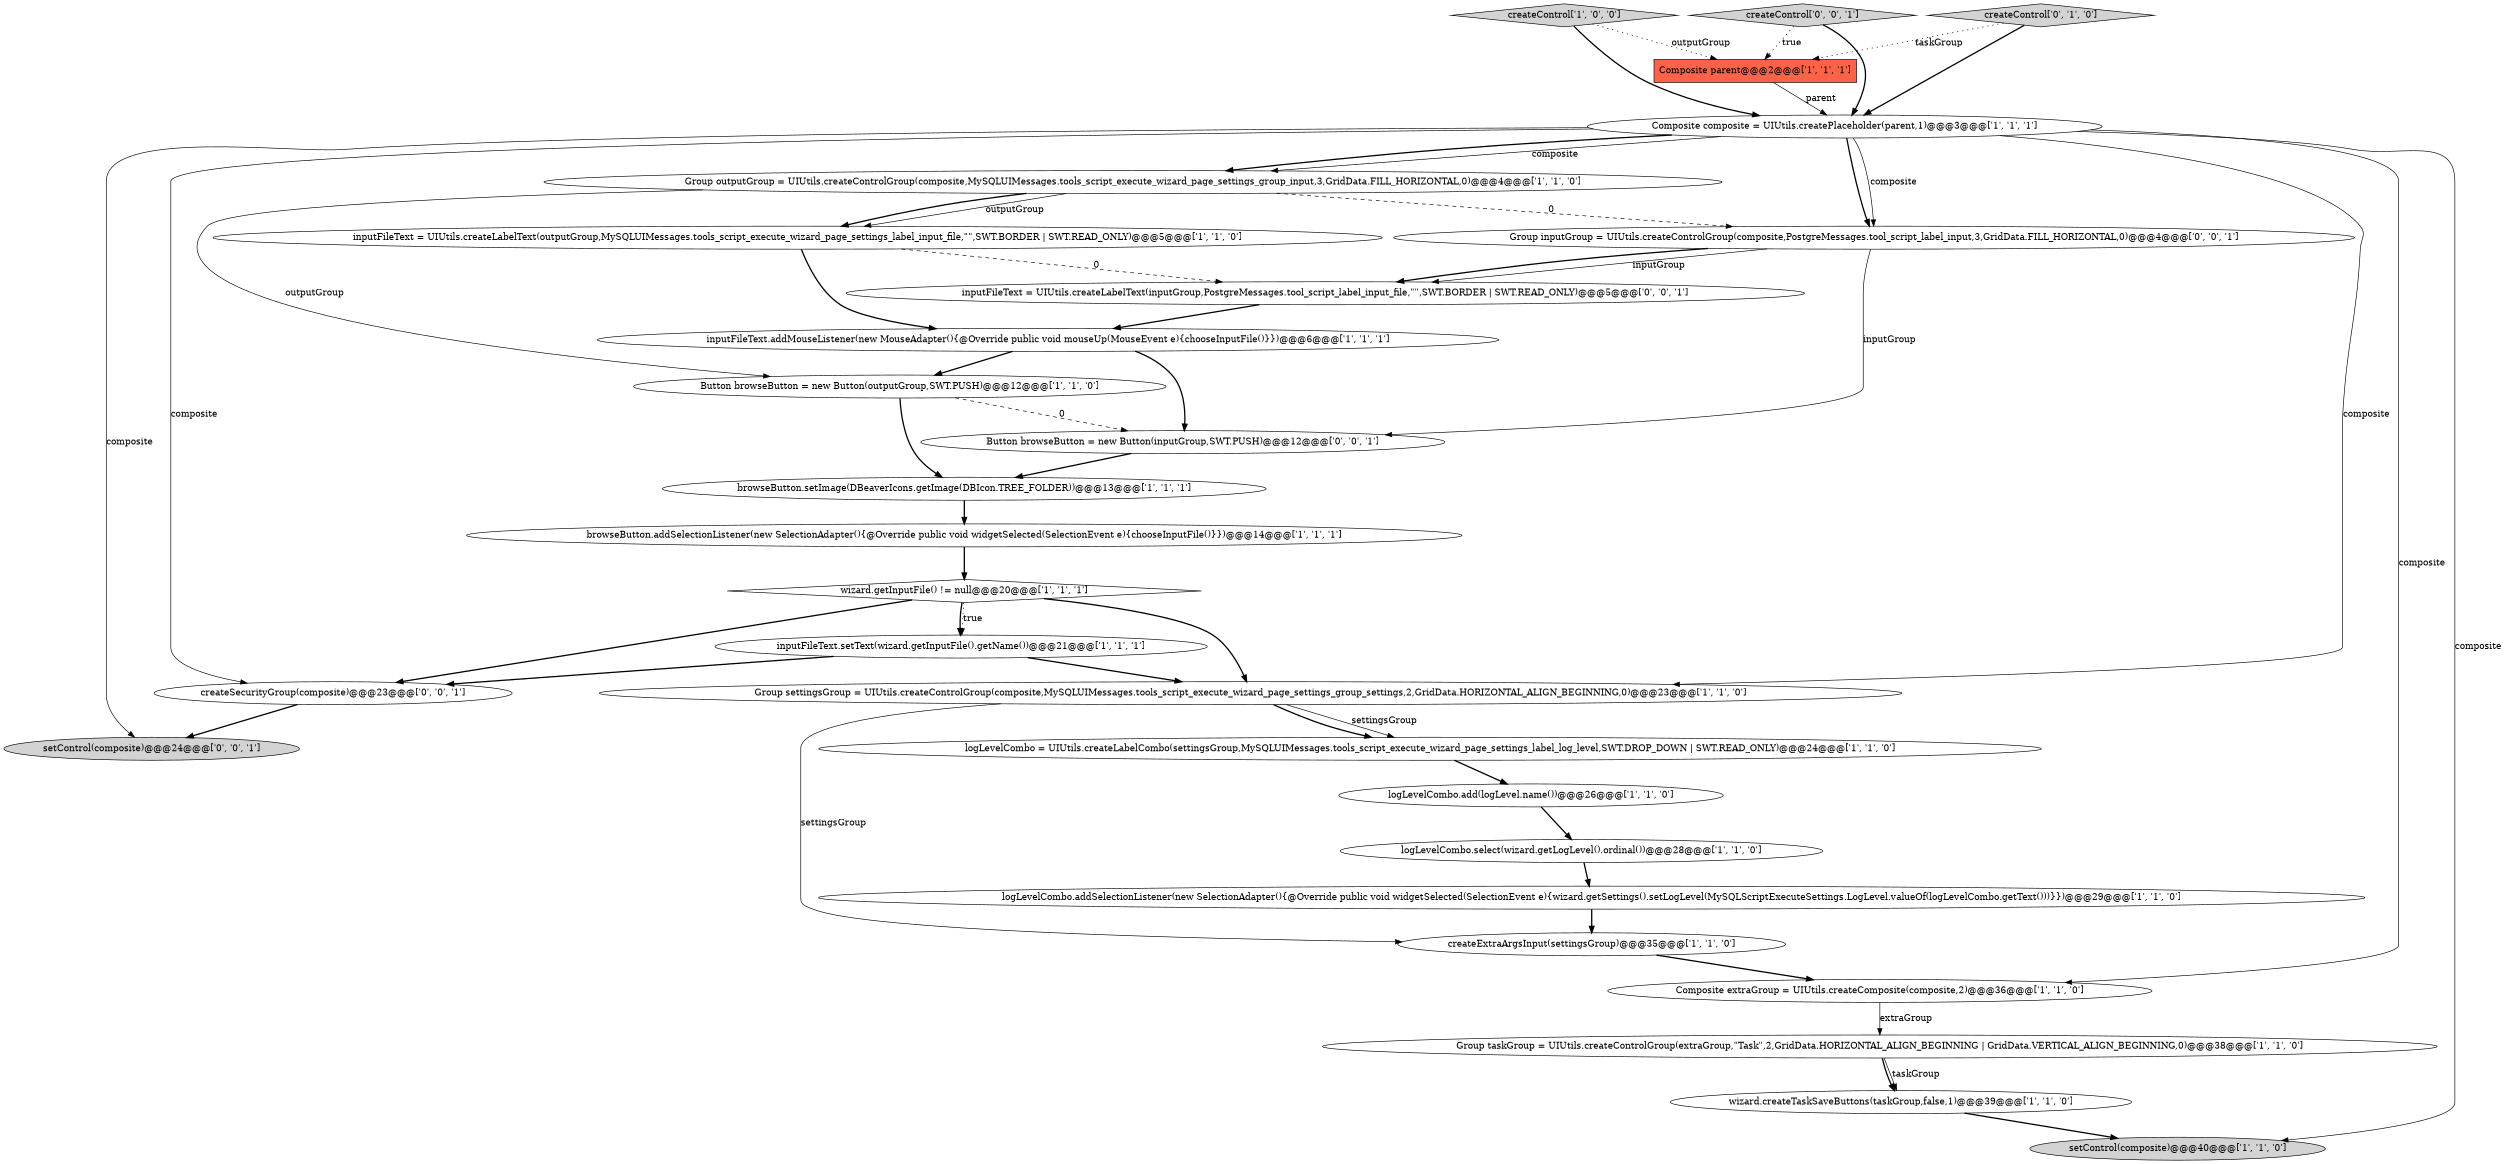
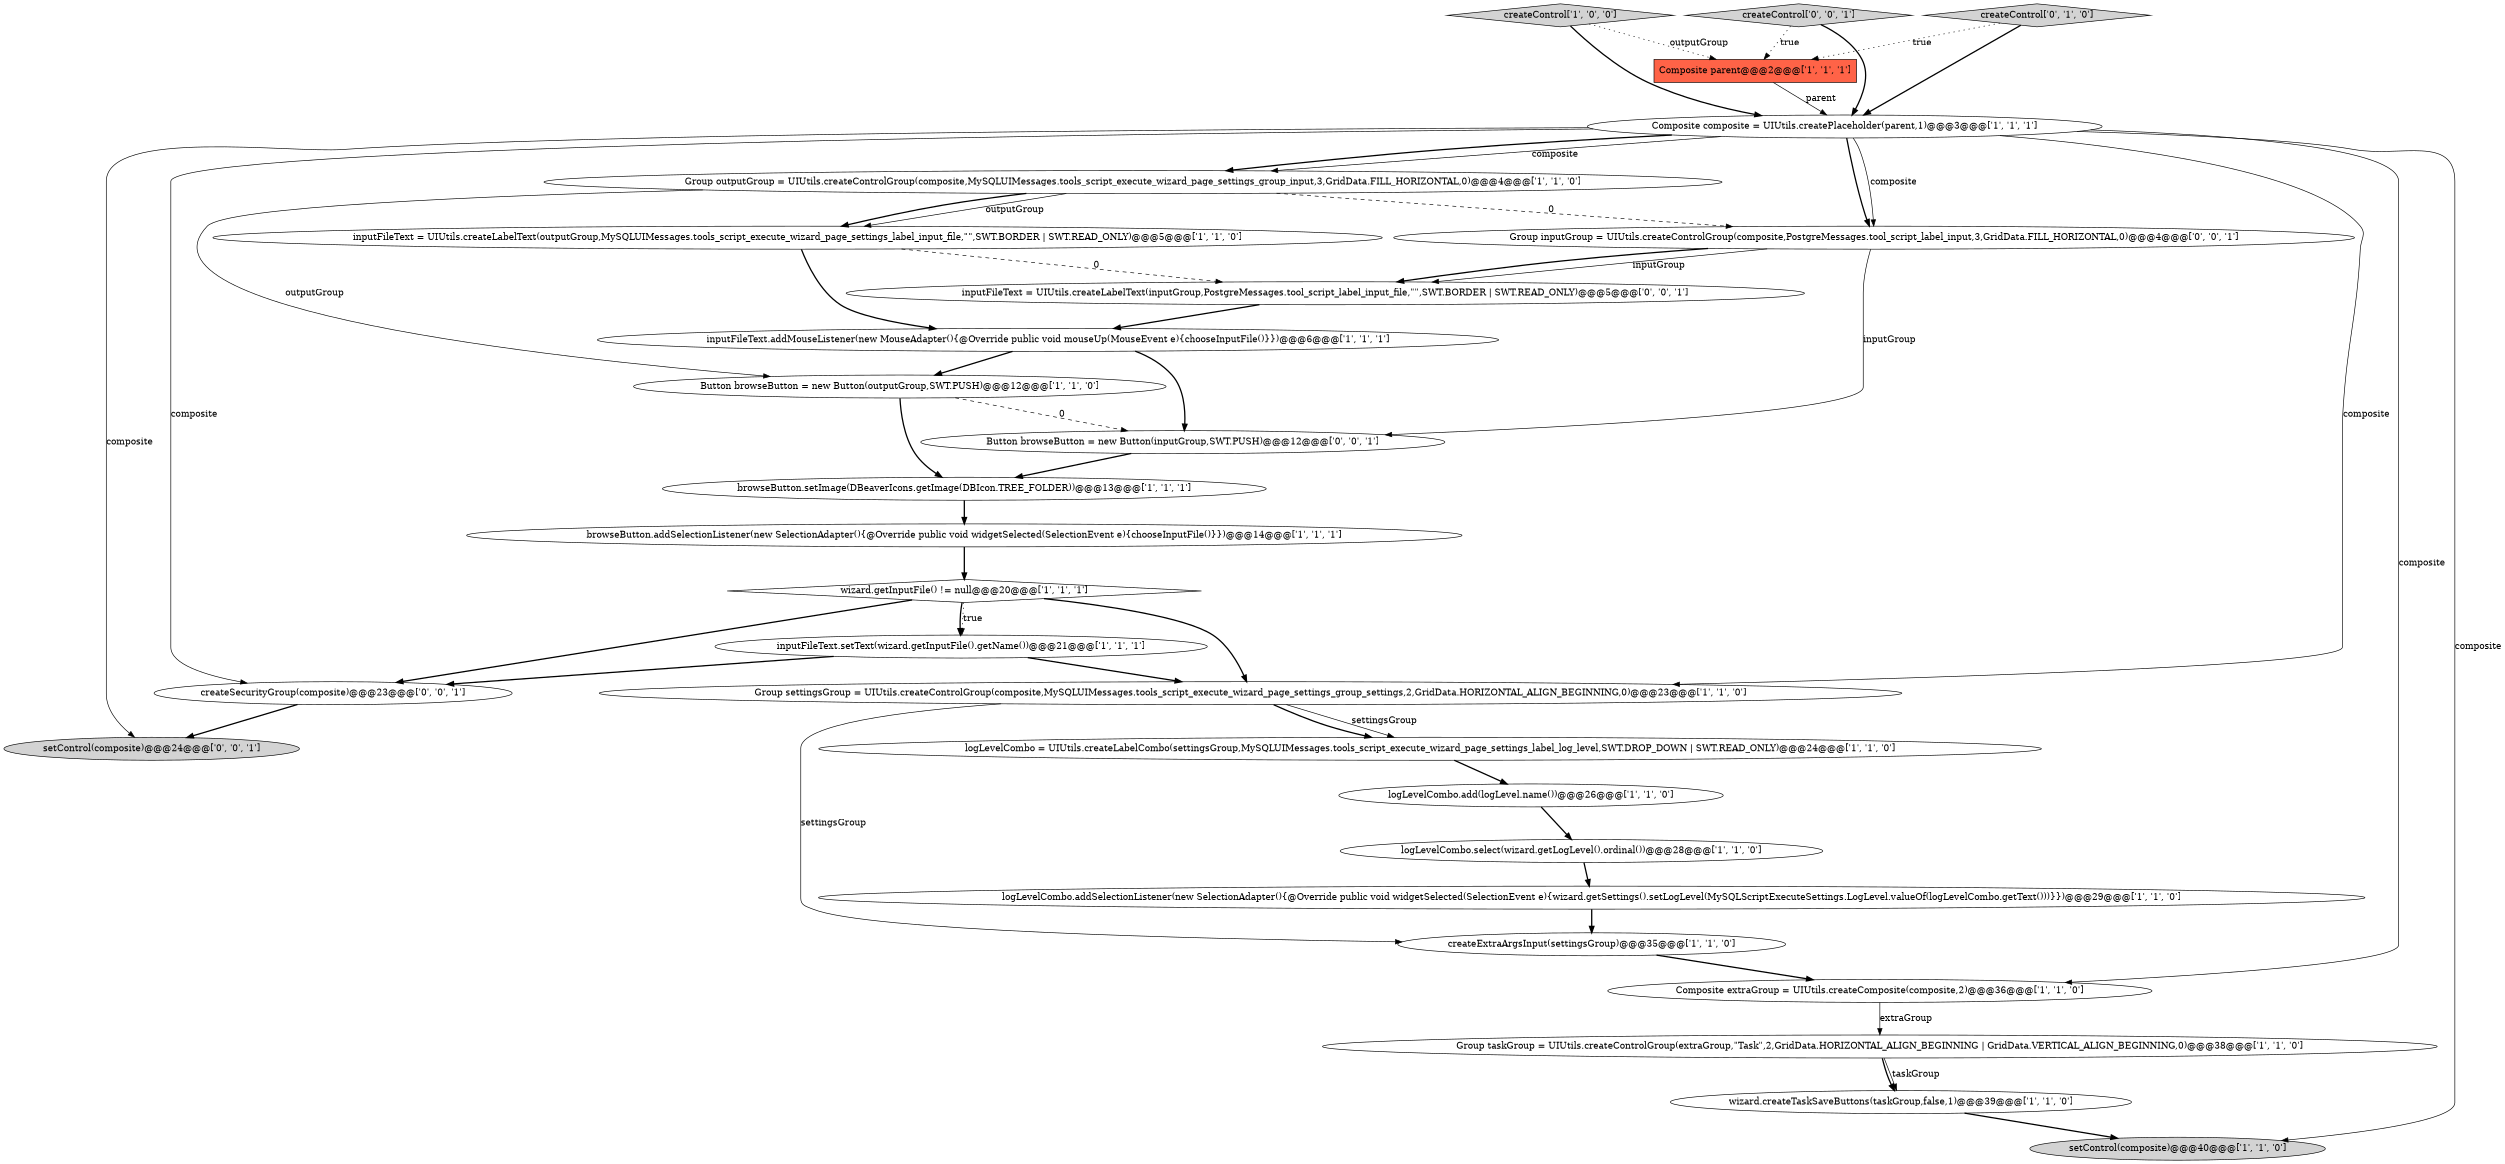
  digraph {
    node [fillcolor=white shape=ellipse style=filled]
    edge [style=bold]
    n1 [label="Composite composite = UIUtils.createPlaceholder(parent,1)@@@3@@@['1', '1', '1']"]
    n2 [label="Composite extraGroup = UIUtils.createComposite(composite,2)@@@36@@@['1', '1', '0']"]
    n3 [label="Group settingsGroup = UIUtils.createControlGroup(composite,MySQLUIMessages.tools_script_execute_wizard_page_settings_group_settings,2,GridData.HORIZONTAL_ALIGN_BEGINNING,0)@@@23@@@['1', '1', '0']"]
    n4 [fillcolor=lightgray label="setControl(composite)@@@24@@@['0', '0', '1']"]
    n5 [label="Group inputGroup = UIUtils.createControlGroup(composite,PostgreMessages.tool_script_label_input,3,GridData.FILL_HORIZONTAL,0)@@@4@@@['0', '0', '1']"]
    n6 [label="Group outputGroup = UIUtils.createControlGroup(composite,MySQLUIMessages.tools_script_execute_wizard_page_settings_group_input,3,GridData.FILL_HORIZONTAL,0)@@@4@@@['1', '1', '0']"]
    n7 [fillcolor=lightgray label="setControl(composite)@@@40@@@['1', '1', '0']"]
    n8 [label="createSecurityGroup(composite)@@@23@@@['0', '0', '1']"]
    n9 [label="Group taskGroup = UIUtils.createControlGroup(extraGroup,\"Task\",2,GridData.HORIZONTAL_ALIGN_BEGINNING | GridData.VERTICAL_ALIGN_BEGINNING,0)@@@38@@@['1', '1', '0']"]
    n10 [label="logLevelCombo = UIUtils.createLabelCombo(settingsGroup,MySQLUIMessages.tools_script_execute_wizard_page_settings_label_log_level,SWT.DROP_DOWN | SWT.READ_ONLY)@@@24@@@['1', '1', '0']"]
    n11 [label="createExtraArgsInput(settingsGroup)@@@35@@@['1', '1', '0']"]
    n12 [label="Button browseButton = new Button(inputGroup,SWT.PUSH)@@@12@@@['0', '0', '1']"]
    n13 [label="inputFileText = UIUtils.createLabelText(inputGroup,PostgreMessages.tool_script_label_input_file,\"\",SWT.BORDER | SWT.READ_ONLY)@@@5@@@['0', '0', '1']"]
    n14 [label="Button browseButton = new Button(outputGroup,SWT.PUSH)@@@12@@@['1', '1', '0']"]
    n15 [label="inputFileText = UIUtils.createLabelText(outputGroup,MySQLUIMessages.tools_script_execute_wizard_page_settings_label_input_file,\"\",SWT.BORDER | SWT.READ_ONLY)@@@5@@@['1', '1', '0']"]
    n16 [fillcolor=lightgray label="createControl['1', '0', '0']" shape=diamond]
    n17 [fillcolor=tomato label="Composite parent@@@2@@@['1', '1', '1']" shape=box]
    n18 [label="wizard.createTaskSaveButtons(taskGroup,false,1)@@@39@@@['1', '1', '0']"]
    n19 [label="logLevelCombo.add(logLevel.name())@@@26@@@['1', '1', '0']"]
    n20 [label="inputFileText.addMouseListener(new MouseAdapter(){@Override public void mouseUp(MouseEvent e){chooseInputFile()}})@@@6@@@['1', '1', '1']"]
    n21 [label="browseButton.setImage(DBeaverIcons.getImage(DBIcon.TREE_FOLDER))@@@13@@@['1', '1', '1']"]
    n22 [label="logLevelCombo.select(wizard.getLogLevel().ordinal())@@@28@@@['1', '1', '0']"]
    n23 [label="browseButton.addSelectionListener(new SelectionAdapter(){@Override public void widgetSelected(SelectionEvent e){chooseInputFile()}})@@@14@@@['1', '1', '1']"]
    n24 [label="wizard.getInputFile() != null@@@20@@@['1', '1', '1']" shape=diamond]
    n25 [label="inputFileText.setText(wizard.getInputFile().getName())@@@21@@@['1', '1', '1']"]
    n26 [label="logLevelCombo.addSelectionListener(new SelectionAdapter(){@Override public void widgetSelected(SelectionEvent e){wizard.getSettings().setLogLevel(MySQLScriptExecuteSettings.LogLevel.valueOf(logLevelCombo.getText()))}})@@@29@@@['1', '1', '0']"]
    n27 [fillcolor=lightgray label="createControl['0', '1', '0']" shape=diamond]
    n28 [fillcolor=lightgray label="createControl['0', '0', '1']" shape=diamond]
    n1 -> n2 [label=composite style=solid]
    n1 -> n3 [label=composite style=solid]
    n1 -> n4 [label=composite style=solid]
    n1 -> n5
    n1 -> n5 [label=composite style=solid]
    n1 -> n6 [label=composite style=solid]
    n1 -> n6
    n1 -> n7 [label=composite style=solid]
    n1 -> n8 [label=composite style=solid]
    n2 -> n9 [label=extraGroup style=solid]
    n3 -> n10 [label=settingsGroup style=solid]
    n3 -> n10
    n3 -> n11 [label=settingsGroup style=solid]
    n5 -> n12 [label=inputGroup style=solid]
    n5 -> n13 [label=inputGroup style=solid]
    n5 -> n13
    n6 -> n5 [label=0 style=dashed]
    n6 -> n14 [label=outputGroup style=solid]
    n6 -> n15 [label=outputGroup style=solid]
    n6 -> n15
    n8 -> n4
    n9 -> n18
    n9 -> n18 [label=taskGroup style=solid]
    n10 -> n19
    n11 -> n2
    n12 -> n21
    n13 -> n20
    n14 -> n12 [label=0 style=dashed]
    n14 -> n21
    n15 -> n13 [label=0 style=dashed]
    n15 -> n20
    n16 -> n1
    n16 -> n17 [label=outputGroup style=dotted]
    n17 -> n1 [label=parent style=solid]
    n18 -> n7
    n19 -> n22
    n20 -> n12
    n20 -> n14
    n21 -> n23
    n22 -> n26
    n23 -> n24
    n24 -> n3
    n24 -> n8
    n24 -> n25 [label=true style=dotted]
    n24 -> n25
    n25 -> n3
    n25 -> n8
    n26 -> n11
    n27 -> n1
-   n27 -> n17 [label=taskGroup style=dotted]
+   n27 -> n17 [label=true style=dotted]
    n28 -> n1
    n28 -> n17 [label=true style=dotted]
  }
